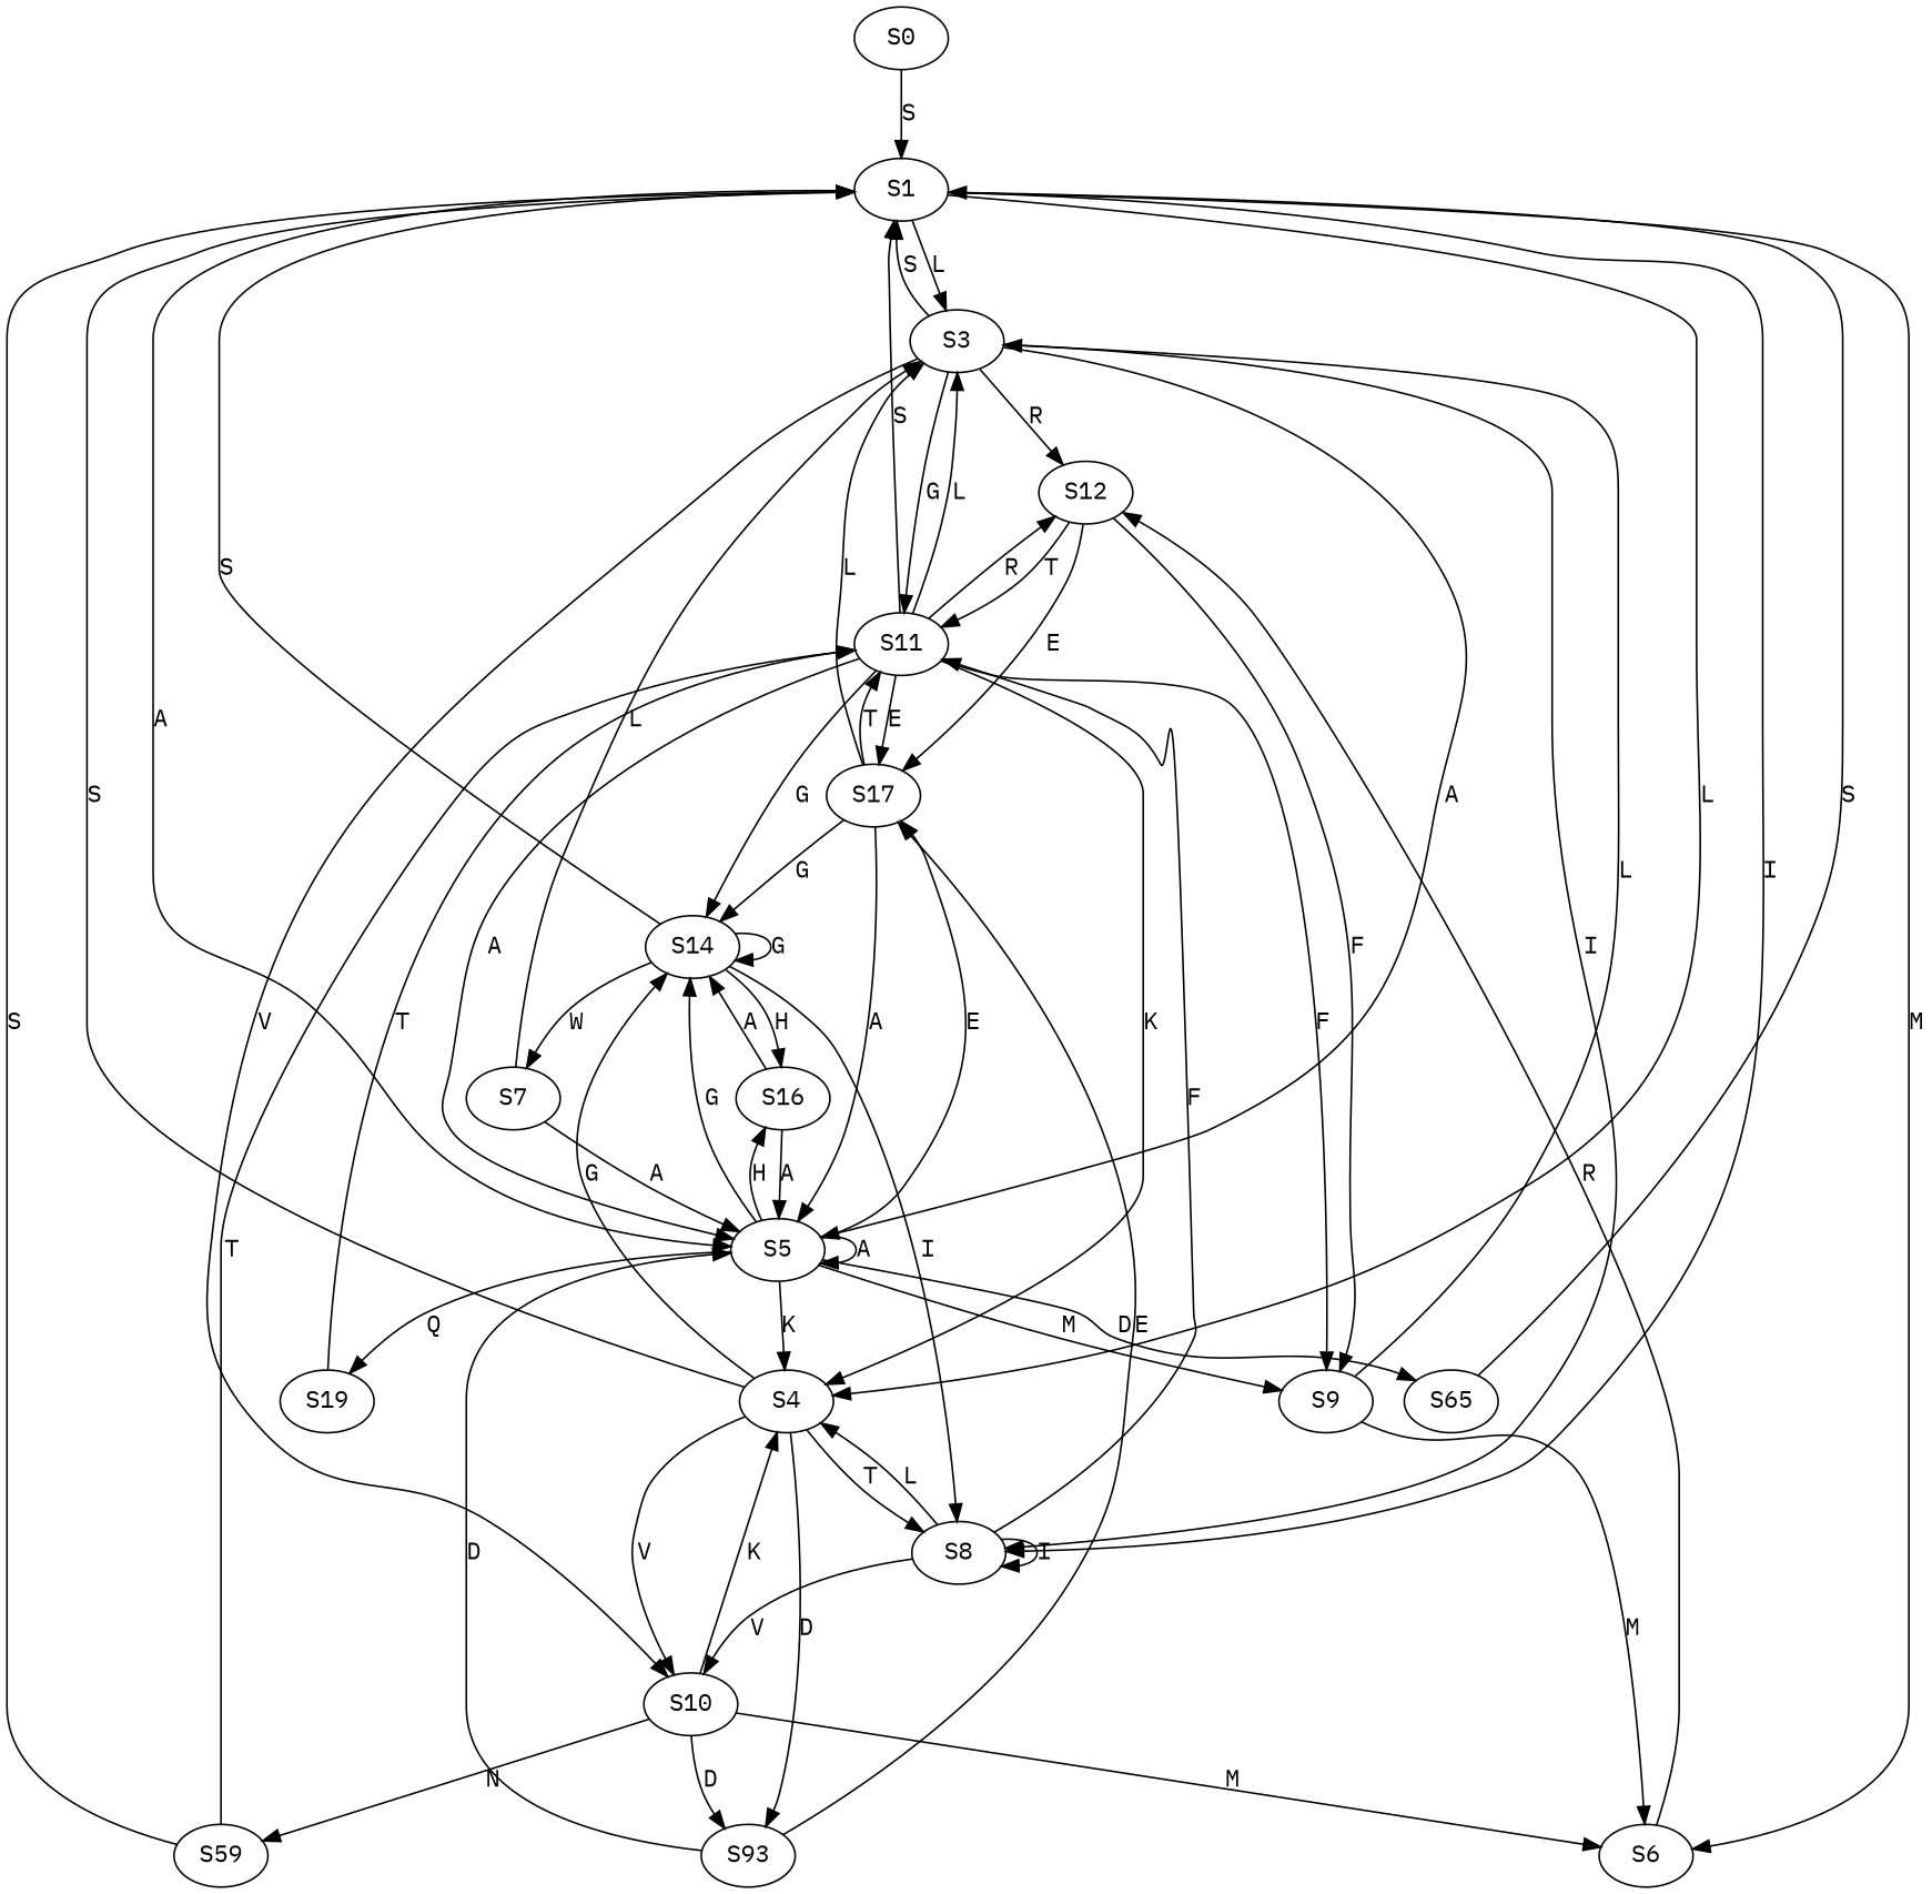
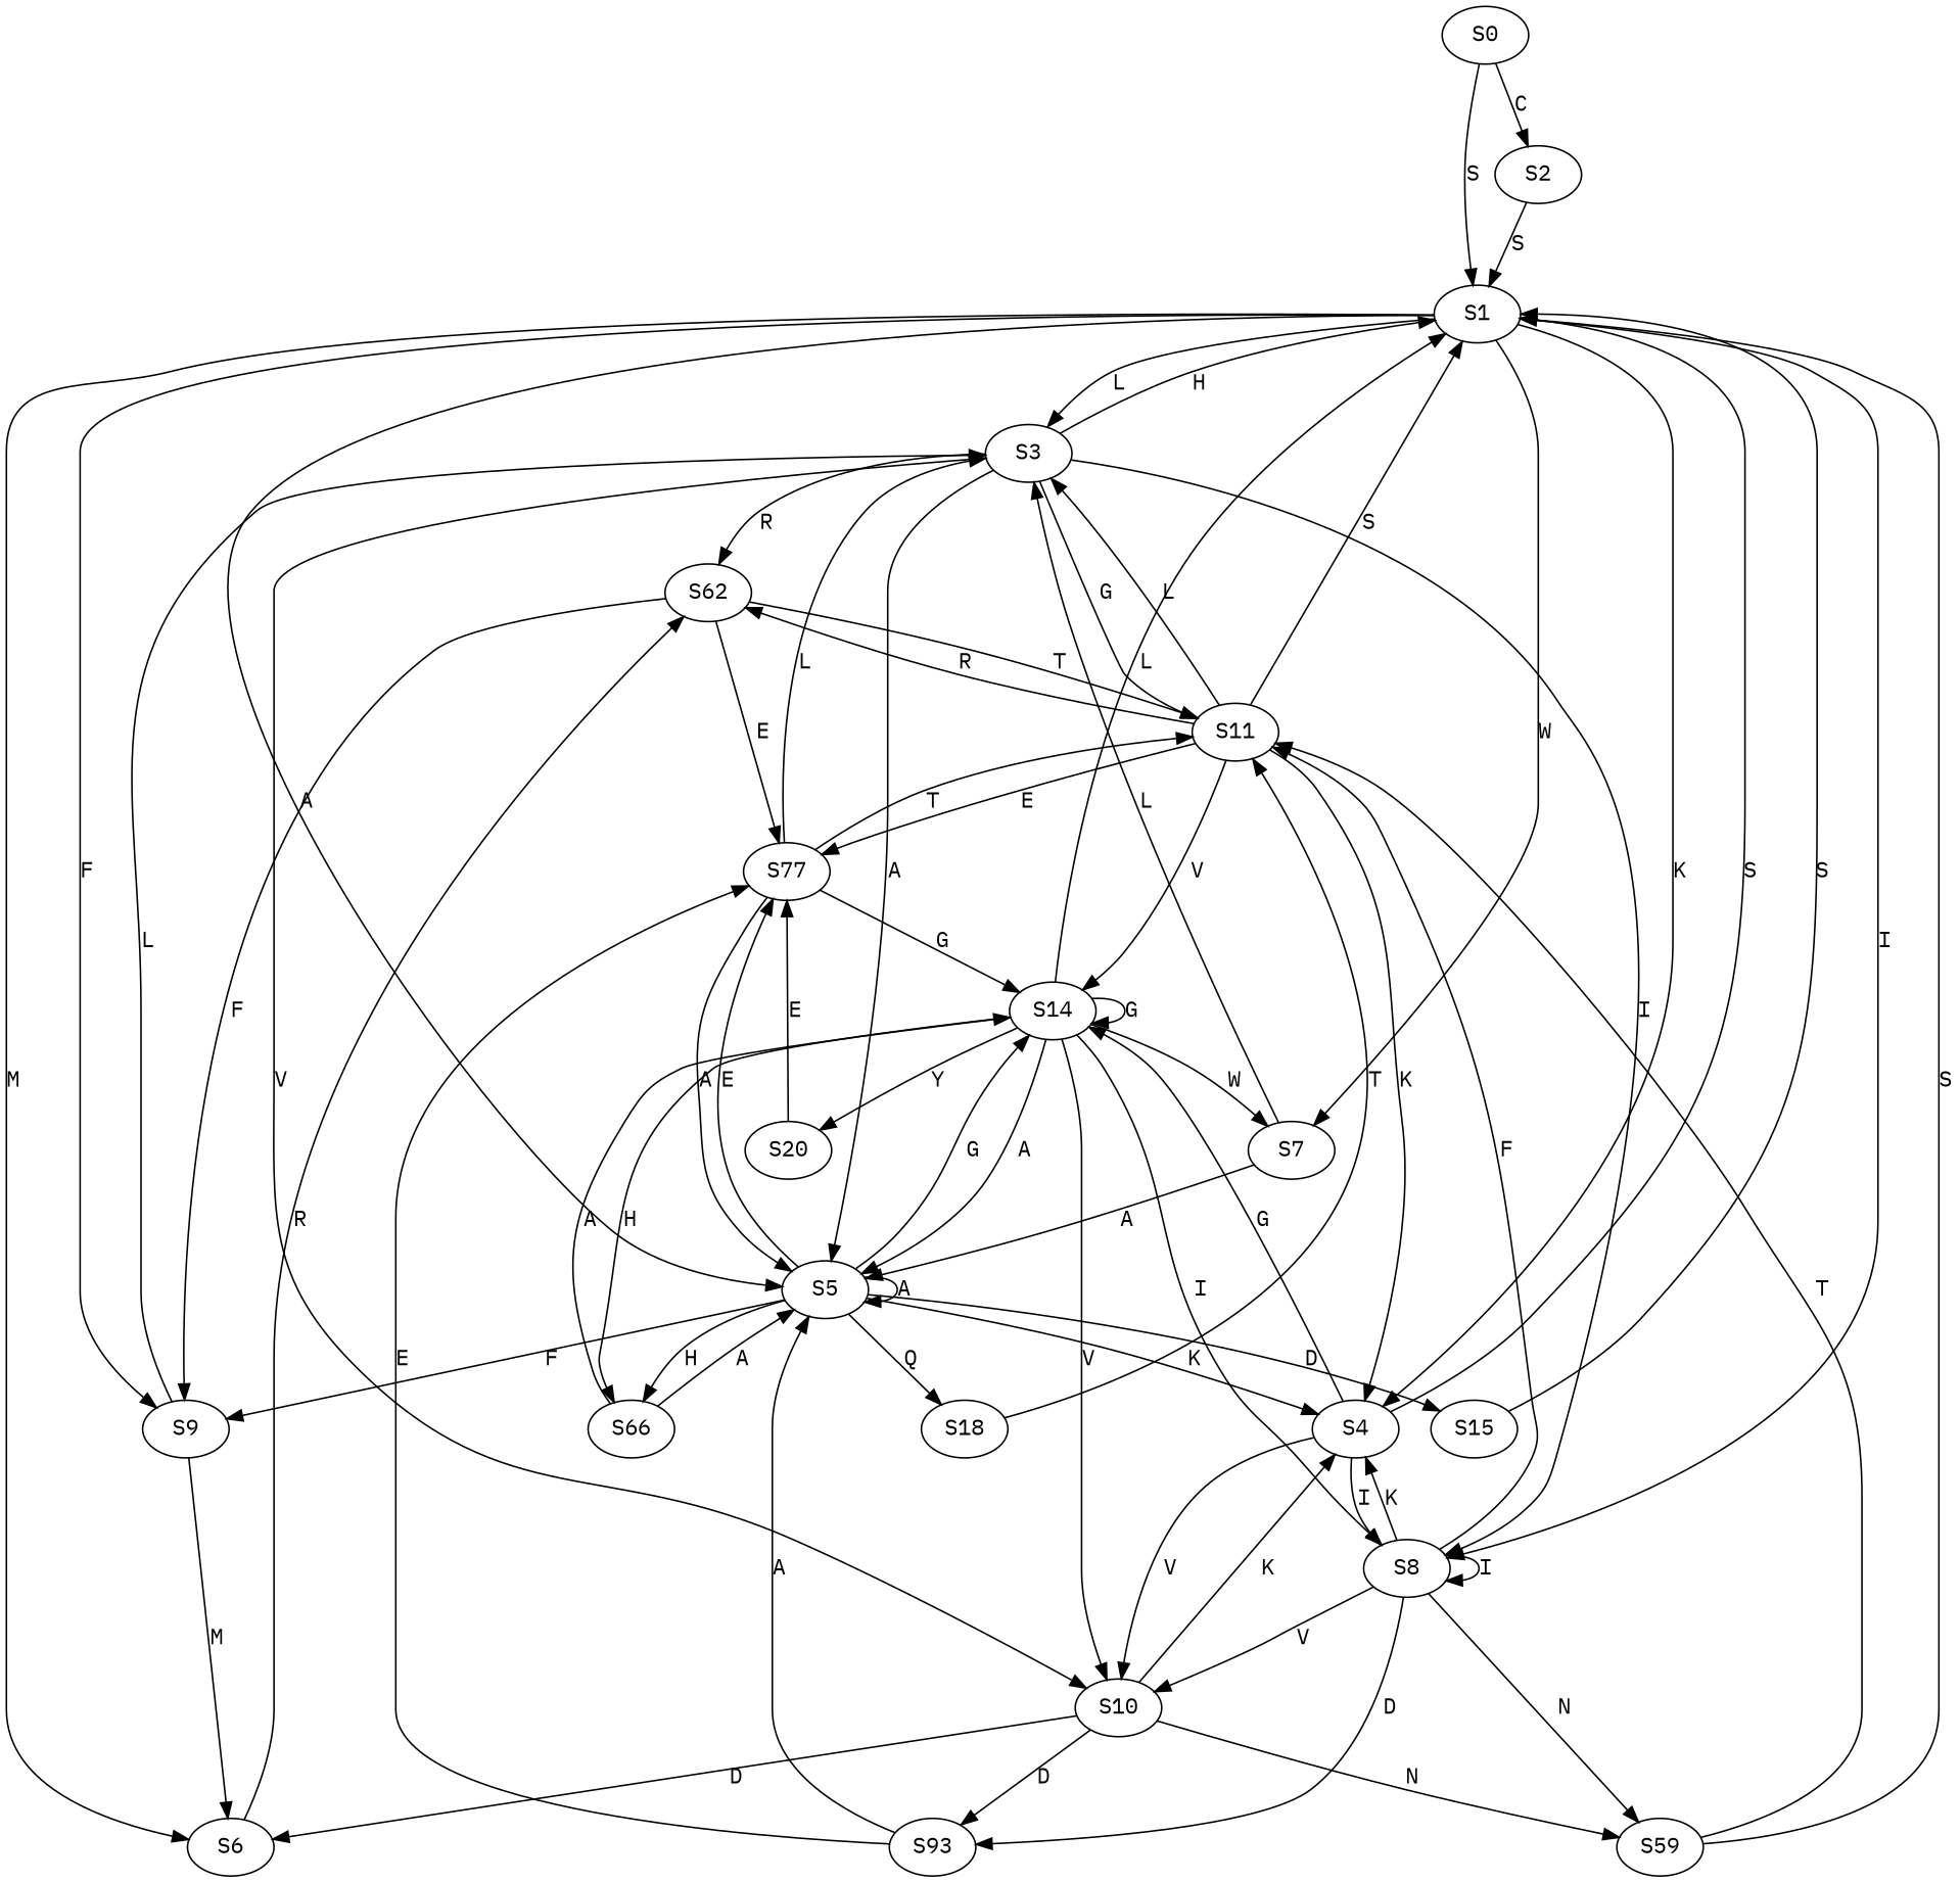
  strict digraph {
    fontname="IBM Plex Mono"
    node [fontname="IBM Plex Mono"]
    edge [fontname="IBM Plex Mono"]
    S0
    S1
+   S2
    S3
    S4
    S5
    S6
    S7
    S8
    S9
    S10
    S11
-   S12
+   S12 [label=S62]
    n14 [label=S93]
    S14
-   S15 [label=S65]
-   S16
-   S17
-   S18 [label=S19]
+   S15
+   S16 [label=S66]
+   S17 [label=S77]
+   S18
    n20 [label=S59]
+   S20
    S0 -> S1 [label=S]
+   S0 -> S2 [label=C]
    S1 -> S3 [label=L]
-   S1 -> S4 [label=L]
+   S1 -> S4 [label=K]
    S1 -> S5 [label=A]
    S1 -> S6 [label=M]
+   S1 -> S7 [label=W]
    S1 -> S8 [label=I]
-   S11 -> S9 [label=F]
-   S3 -> S1 [label=S]
+   S1 -> S9 [label=F]
+   S2 -> S1 [label=S]
+   S3 -> S1 [label=H]
    S3 -> S5 [label=A]
    S3 -> S8 [label=I]
    S3 -> S10 [label=V]
    S3 -> S11 [label=G]
    S3 -> S12 [label=R]
    S4 -> S1 [label=S]
-   S4 -> S8 [label=T]
+   S4 -> S8 [label=I]
    S4 -> S10 [label=V]
-   S4 -> n14 [label=D]
+   S8 -> n14 [label=D]
    S4 -> S14 [label=G]
    S5 -> S4 [label=K]
    S5 -> S5 [label=A]
-   S5 -> S9 [label=M]
+   S5 -> S9 [label=F]
    S5 -> S14 [label=G]
    S5 -> S15 [label=D]
    S5 -> S16 [label=H]
    S5 -> S17 [label=E]
    S5 -> S18 [label=Q]
    S6 -> S12 [label=R]
    S7 -> S3 [label=L]
    S7 -> S5 [label=A]
-   S8 -> S4 [label=L]
+   S8 -> S4 [label=K]
    S8 -> S8 [label=I]
    S8 -> S10 [label=V]
    S8 -> S11 [label=F]
+   S8 -> n20 [label=N]
    S9 -> S3 [label=L]
    S9 -> S6 [label=M]
    S10 -> S4 [label=K]
-   S10 -> S6 [label=M]
+   S10 -> S6 [label=D]
    S10 -> n14 [label=D]
    S10 -> n20 [label=N]
    S11 -> S1 [label=S]
    S11 -> S3 [label=L]
    S11 -> S4 [label=K]
    S11 -> S12 [label=R]
-   S11 -> S14 [label=G]
+   S11 -> S14 [label=V]
    S11 -> S17 [label=E]
    S12 -> S9 [label=F]
    S12 -> S11 [label=T]
    S12 -> S17 [label=E]
-   n14 -> S5 [label=D]
+   n14 -> S5 [label=A]
    n14 -> S17 [label=E]
-   S14 -> S1 [label=S]
-   S11 -> S5 [label=A]
+   S14 -> S1 [label=L]
+   S14 -> S5 [label=A]
    S14 -> S7 [label=W]
    S14 -> S8 [label=I]
+   S14 -> S10 [label=V]
    S14 -> S14 [label=G]
    S14 -> S16 [label=H]
+   S14 -> S20 [label=Y]
    S15 -> S1 [label=S]
    S16 -> S5 [label=A]
    S16 -> S14 [label=A]
    S17 -> S3 [label=L]
    S17 -> S5 [label=A]
    S17 -> S11 [label=T]
    S17 -> S14 [label=G]
    S18 -> S11 [label=T]
    n20 -> S1 [label=S]
    n20 -> S11 [label=T]
+   S20 -> S17 [label=E]
  }
